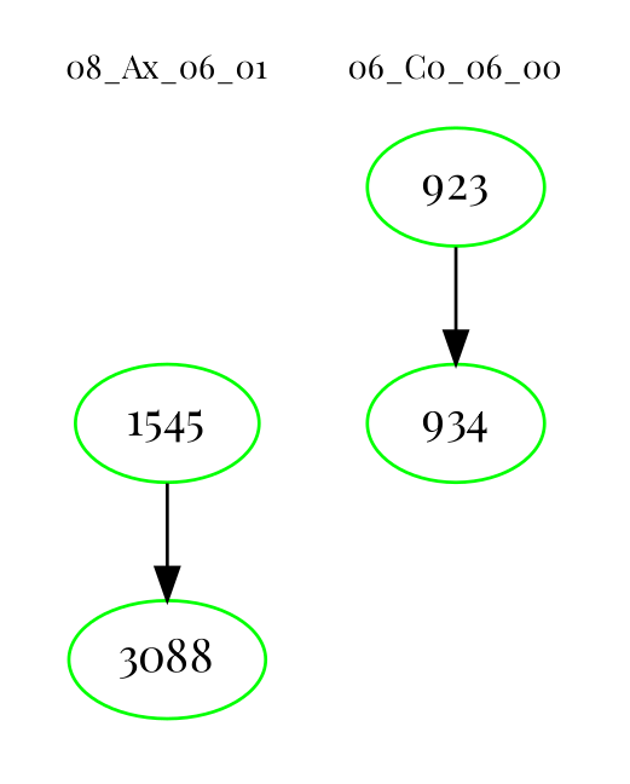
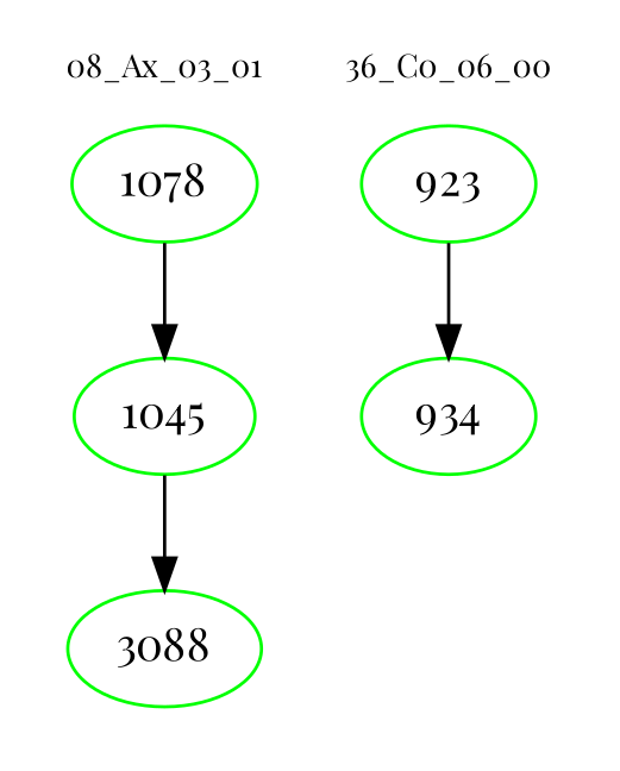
  digraph {
    fontname="Playfair Display"
    node [color=green fontname="Playfair Display"]
    edge [color=black fontname="Playfair Display"]
-   n2 [label=1545]
+   n1 [label=1078]
+   n2 [label=1045]
    n3 [label=3088]
    n4 [label=923]
    n5 [label=934]
    subgraph cluster_1 {
      color=white
      fontsize=10
-     label="08_Ax_06_01"
+     label="08_Ax_03_01"
+     n1
      n2
      n3
    }
    subgraph cluster_2 {
      color=white
      fontsize=10
-     label="06_C0_06_00"
+     label="36_C0_06_00"
      n4
      n5
    }
+   n1 -> n2
    n2 -> n3
    n4 -> n5
  }
